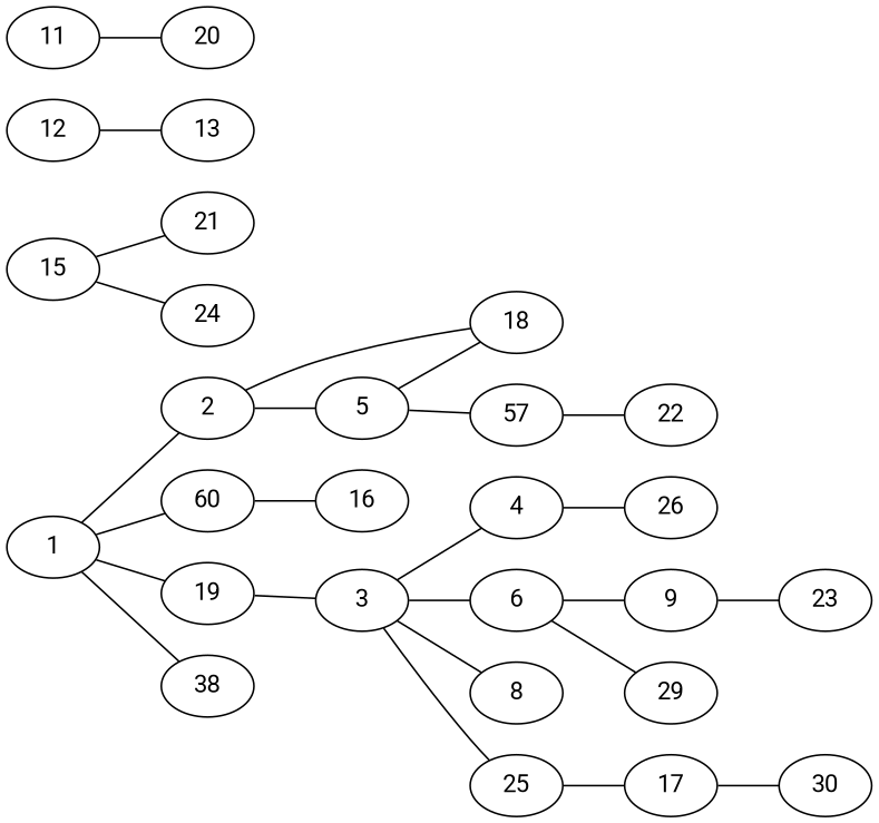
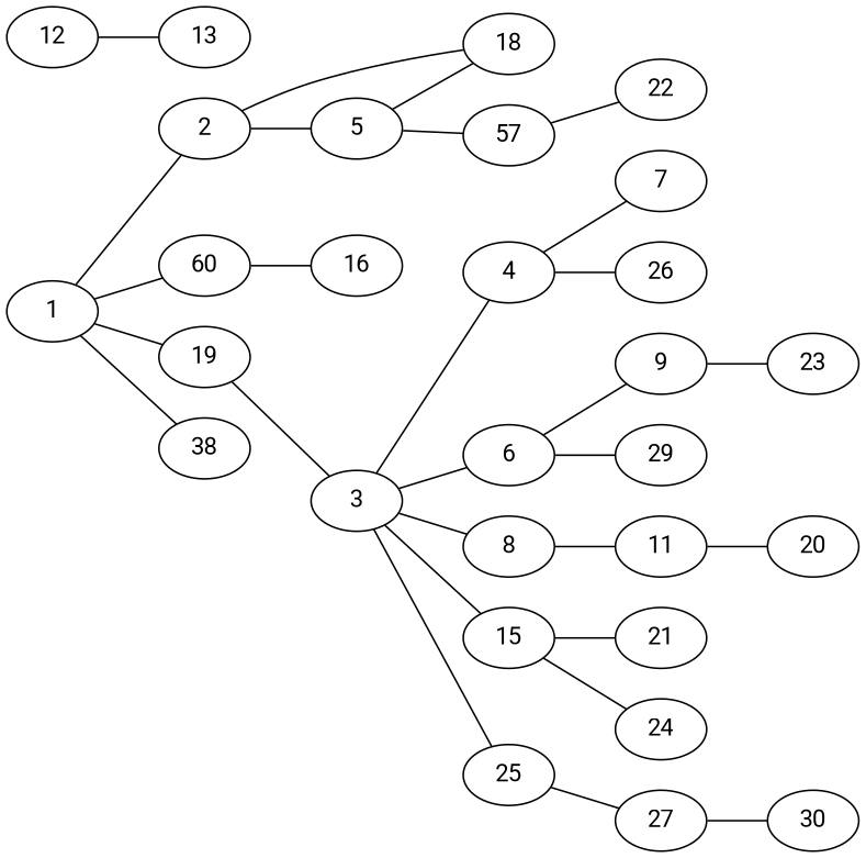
  graph {
    fontname=Roboto
    rankdir=LR
    node [fontname=Roboto]
    edge [fontname=Roboto]
    1
    2
    n3 [label=60]
    19
    n5 [label=38]
    5
    18
    3
    4
    6
    8
    15
    25
    16
    n15 [label=57]
    12
    13
+   7
    26
    9
    29
    11
    21
    24
-   27 [label=17]
+   27
    22
    23
    20
    30
    1 -- 2
    1 -- n3
    1 -- 19
    1 -- n5
    2 -- 5
    2 -- 18
    n3 -- 16
    19 -- 3
    5 -- 18
    5 -- n15
    3 -- 4
    3 -- 6
    3 -- 8
+   3 -- 15
    3 -- 25
+   4 -- 7
    4 -- 26
    6 -- 9
    6 -- 29
+   8 -- 11
    15 -- 21
    15 -- 24
    25 -- 27
    n15 -- 22
    12 -- 13
    9 -- 23
    11 -- 20
    27 -- 30
  }
